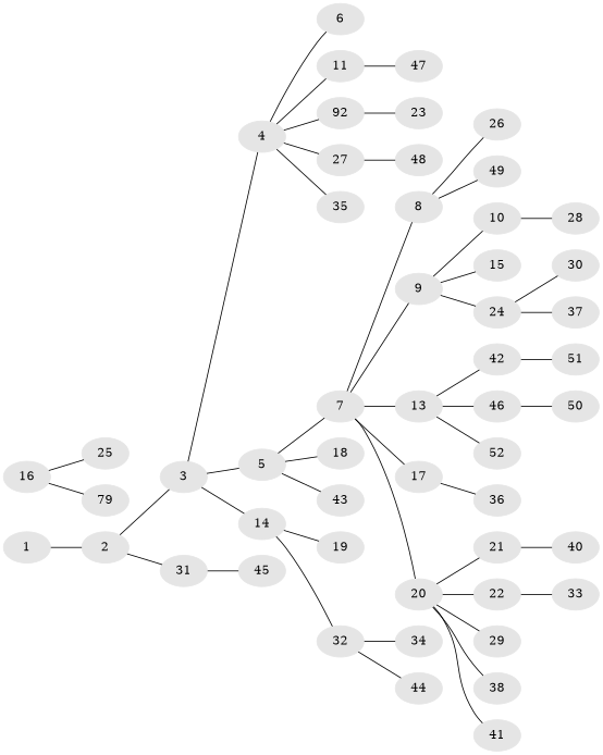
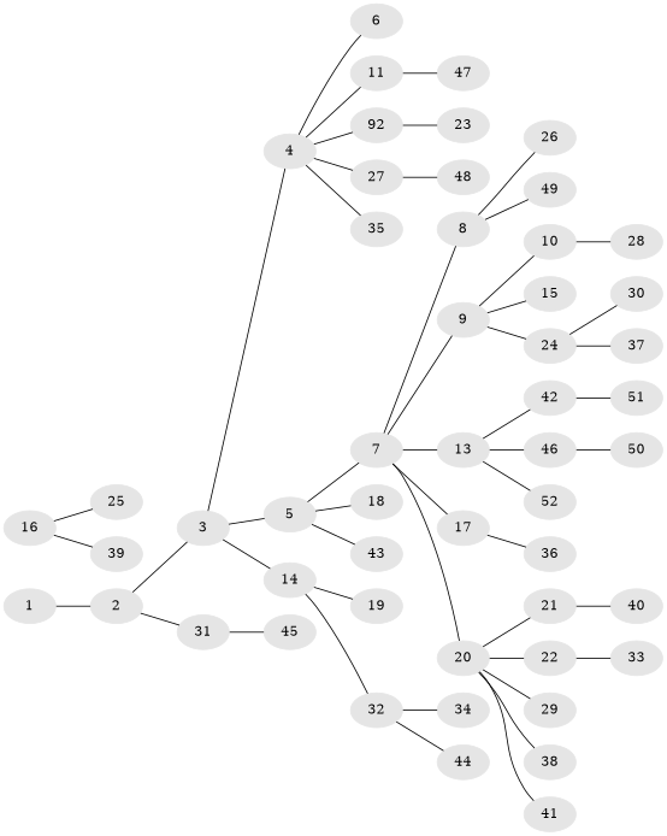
  graph {
    rankdir=LR
    node [color=gray90 style=filled]
    1
    2
    3
    31
    16
    25
-   39 [label=79]
+   39
    4
    5
    14
    45
    6
    11
    n14 [label=92]
    27
    35
    7
    18
    43
    19
    32
    47
    23
    48
    8
    9
    13
    17
    20
    26
    49
    10
    15
    24
    42
    46
    52
    36
    21
    22
    29
    38
    41
    28
    30
    37
    51
    50
    34
    44
    40
    33
    1 -- 2
    2 -- 3
    2 -- 31
    3 -- 4
    3 -- 5
    3 -- 14
    31 -- 45
    16 -- 25
    16 -- 39
    4 -- 6
    4 -- 11
    4 -- n14
    4 -- 27
    4 -- 35
    5 -- 7
    5 -- 18
    5 -- 43
    14 -- 19
    14 -- 32
    11 -- 47
    n14 -- 23
    27 -- 48
    7 -- 8
    7 -- 9
    7 -- 13
    7 -- 17
    7 -- 20
    32 -- 34
    32 -- 44
    8 -- 26
    8 -- 49
    9 -- 10
    9 -- 15
    9 -- 24
    13 -- 42
    13 -- 46
    13 -- 52
    17 -- 36
    20 -- 21
    20 -- 22
    20 -- 29
    20 -- 38
    20 -- 41
    10 -- 28
    24 -- 30
    24 -- 37
    42 -- 51
    46 -- 50
    21 -- 40
    22 -- 33
  }
